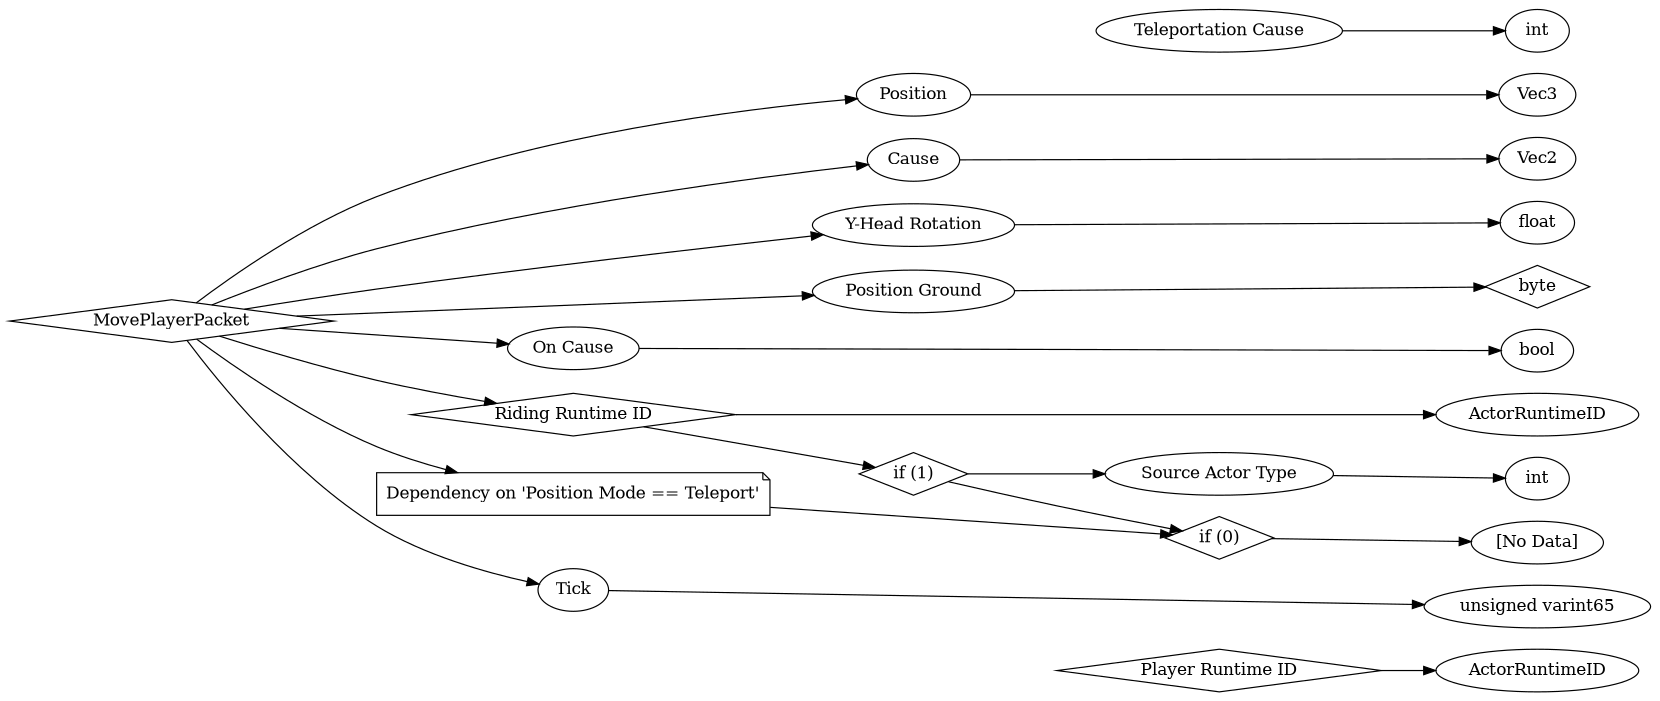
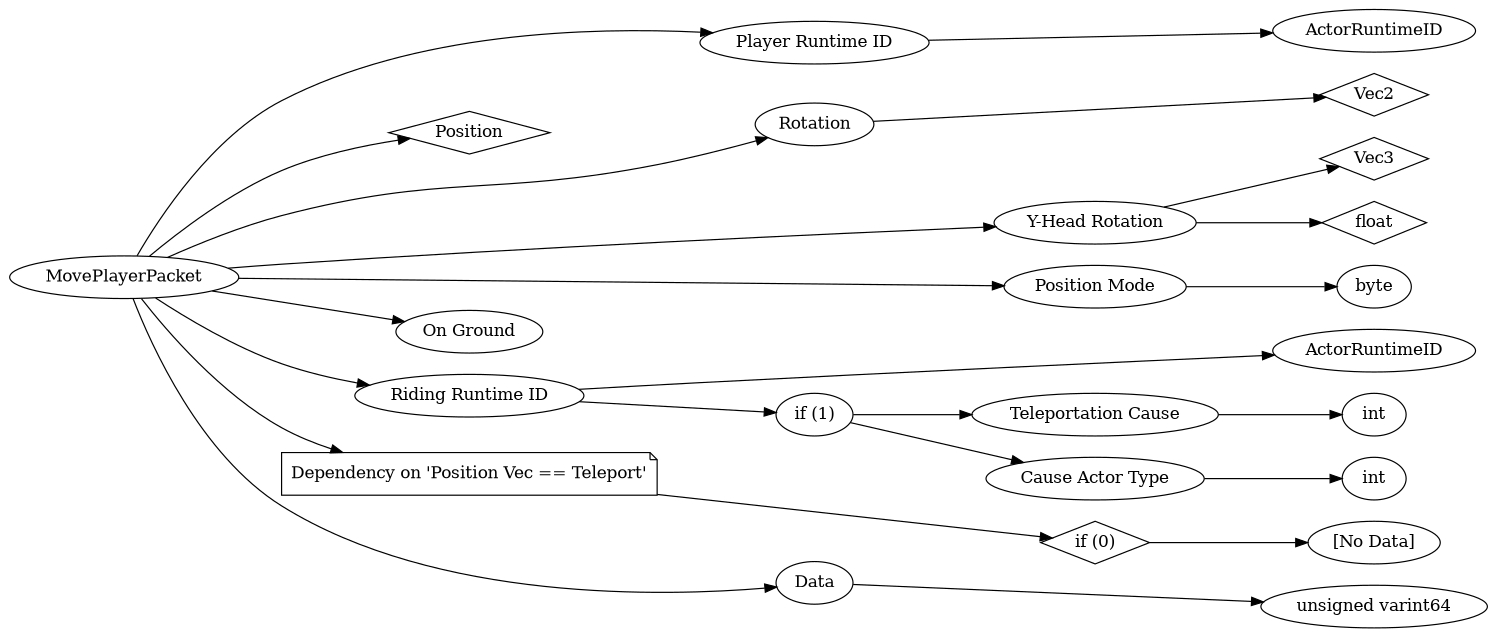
  digraph {
    fontname="DejaVu Serif"
    rankdir=LR
    node [fontname="DejaVu Serif"]
    edge [fontname="DejaVu Serif"]
    n1 [label=ActorRuntimeID]
-   n2 [label=Vec3]
-   n3 [label=Vec2]
-   n4 [label=float]
-   n5 [label=byte shape=diamond]
-   n6 [label=bool]
+   n2 [label=Vec3 shape=diamond]
+   n3 [label=Vec2 shape=diamond]
+   n4 [label=float shape=diamond]
+   n5 [label=byte]
    n7 [label=ActorRuntimeID]
    n8 [label="[No Data]"]
    n9 [label=int]
    n10 [label=int]
-   n11 [label="unsigned varint65"]
-   n12 [label=MovePlayerPacket shape=diamond]
-   n13 [label="Player Runtime ID" shape=diamond]
-   n14 [label=Position]
-   n15 [label=Cause]
+   n11 [label="unsigned varint64"]
+   n12 [label=MovePlayerPacket]
+   n13 [label="Player Runtime ID"]
+   n14 [label=Position shape=diamond]
+   n15 [label=Rotation]
    n16 [label="Y-Head Rotation"]
-   n17 [label="Position Ground"]
-   n18 [label="On Cause"]
-   n19 [label="Riding Runtime ID" shape=diamond]
-   n20 [label="Dependency on 'Position Mode == Teleport'" shape=note]
-   n21 [label=Tick]
-   n22 [label="if (1)" shape=diamond]
+   n17 [label="Position Mode"]
+   n18 [label="On Ground"]
+   n19 [label="Riding Runtime ID"]
+   n20 [label="Dependency on 'Position Vec == Teleport'" shape=note]
+   n21 [label=Data]
+   n22 [label="if (1)" shape=ellipse]
    n23 [label="if (0)" shape=diamond]
    n24 [label="Teleportation Cause"]
-   n25 [label="Source Actor Type"]
+   n25 [label="Cause Actor Type"]
    subgraph sub_1 {
      rank=max
      n1
      n2
      n3
      n4
      n5
-     n6
      n7
      n8
      n9
      n10
      n11
    }
+   n12 -> n13
    n12 -> n14
    n12 -> n15
    n12 -> n16
    n12 -> n17
    n12 -> n18
    n12 -> n19
    n12 -> n20
    n12 -> n21
    n13 -> n1
-   n14 -> n2
+   n16 -> n2
    n15 -> n3
    n16 -> n4
    n17 -> n5
-   n18 -> n6
    n19 -> n7
    n19 -> n22
    n20 -> n23
    n21 -> n11
-   n22 -> n23
+   n22 -> n24
    n22 -> n25
    n23 -> n8
    n24 -> n9
    n25 -> n10
  }
